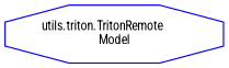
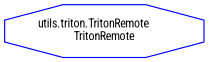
  digraph {
    rankdir=LR
    fontname="Roboto Condensed"
-   n1 [color=blue fillcolor=white fontname="Roboto Condensed" fontsize=10 height=0.2 label="utils.triton.TritonRemote\lModel" shape=octagon style=filled width=0.4]
+   n1 [color=blue fillcolor=white fontname="Roboto Condensed" fontsize=10 height=0.2 label="utils.triton.TritonRemote\lTritonRemote" shape=octagon style=filled width=0.4]
  }
